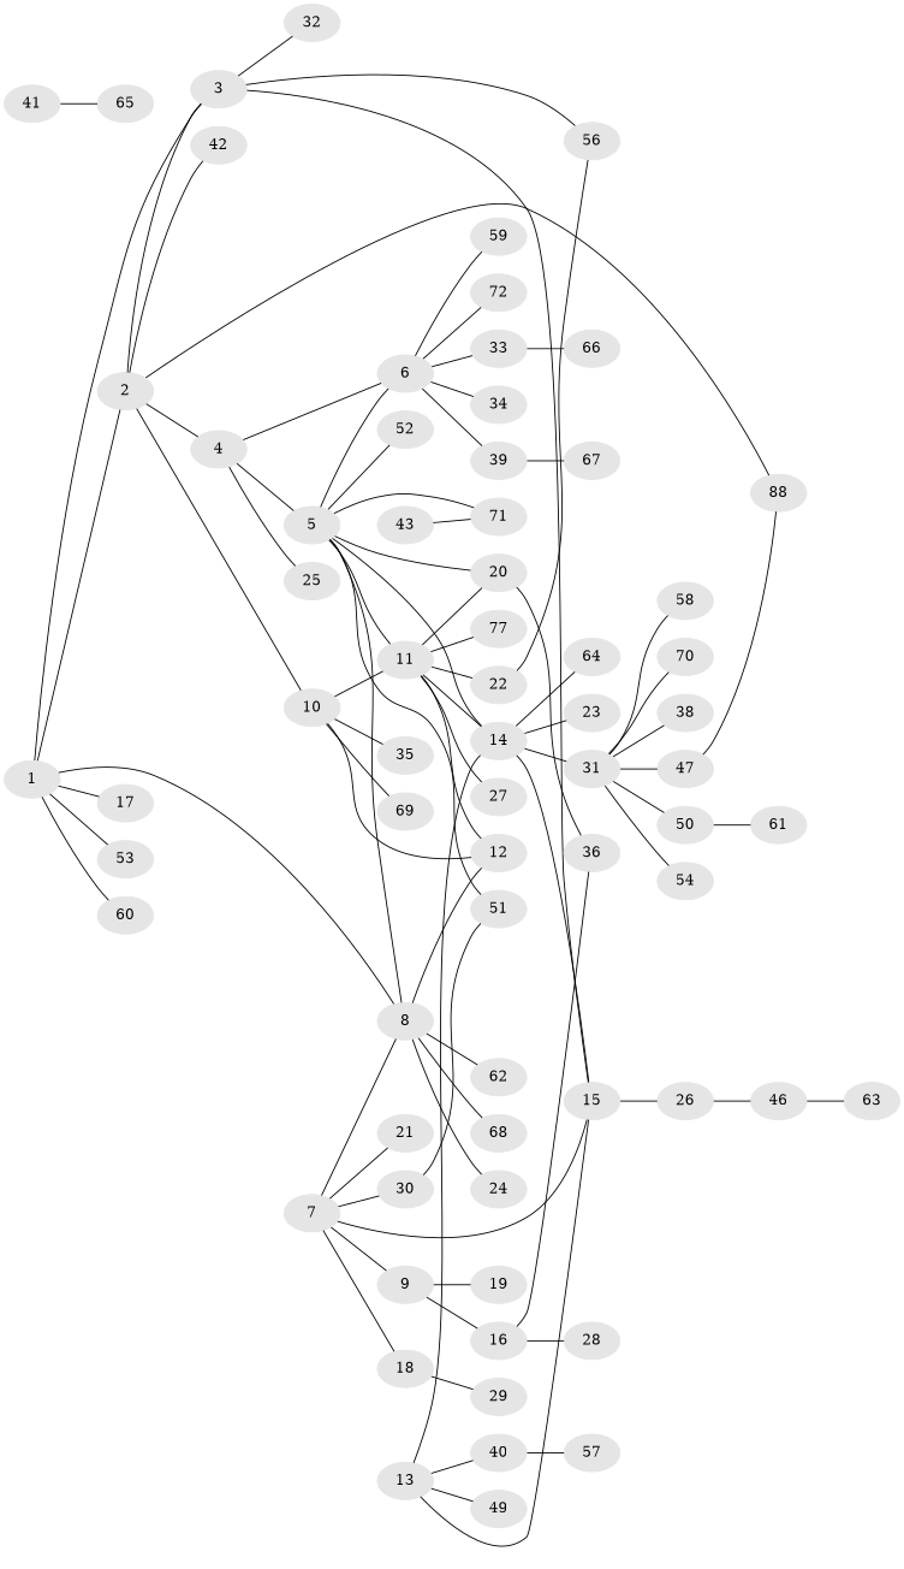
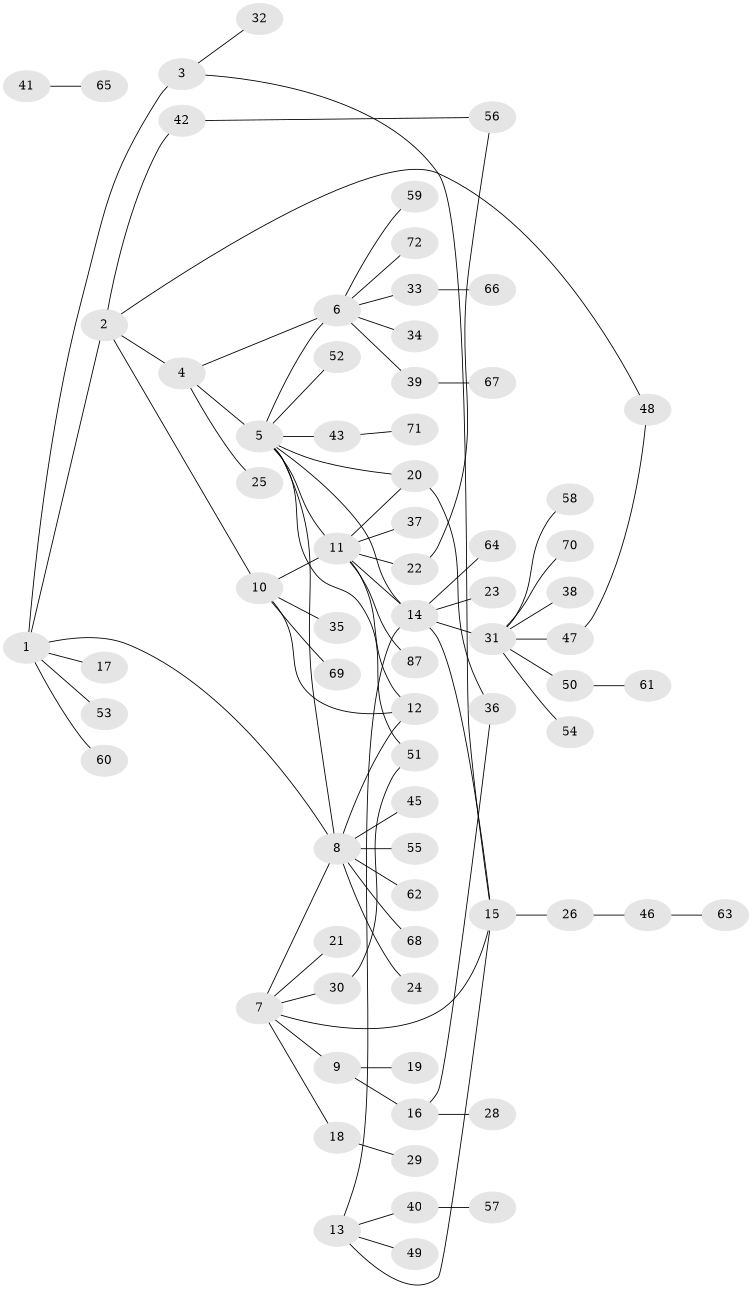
  graph {
    rankdir=LR
    node [color=gray90 style=filled]
    1
    2
    3
    8
    17
    53
    60
    4
    10
    42
-   48 [label=88]
+   48
    15
    32
    56
    12
    24
+   45
+   55
    62
    68
    41
    65
    5
    6
    25
    11
    35
    69
    26
    14
    20
    43
    51
    52
    33
    34
    39
    59
    72
    22
-   27
-   37 [label=77]
+   27 [label=87]
+   37
    23
    31
    64
    36
    71
    66
    67
    7
    9
    18
    21
    30
    16
    19
    29
    28
    13
    40
    49
    57
    70
    38
    47
    50
    54
    58
    46
    63
    61
    1 -- 2
    1 -- 3
    1 -- 8
    1 -- 17
    1 -- 53
    1 -- 60
-   2 -- 3
    2 -- 4
    2 -- 10
    2 -- 42
    2 -- 48
    3 -- 15
    3 -- 32
-   3 -- 56
+   42 -- 56
    8 -- 12
    8 -- 24
+   8 -- 45
+   8 -- 55
    8 -- 62
    8 -- 68
    4 -- 5
    4 -- 6
    4 -- 25
    10 -- 12
    10 -- 11
    10 -- 35
    10 -- 69
    15 -- 26
    41 -- 65
    5 -- 8
    5 -- 6
    5 -- 11
    5 -- 14
    5 -- 20
-   5 -- 71
+   5 -- 43
    5 -- 51
    5 -- 52
    6 -- 33
    6 -- 34
    6 -- 39
    6 -- 59
    6 -- 72
    11 -- 12
    11 -- 14
    11 -- 20
    11 -- 22
    11 -- 27
    11 -- 37
    26 -- 46
    14 -- 15
    14 -- 23
    14 -- 31
    14 -- 64
    20 -- 36
    43 -- 71
    33 -- 66
    39 -- 67
    22 -- 56
    31 -- 70
    31 -- 38
    31 -- 47
    31 -- 50
    31 -- 54
    31 -- 58
    7 -- 8
    7 -- 15
    7 -- 9
    7 -- 18
    7 -- 21
    7 -- 30
    9 -- 16
    9 -- 19
    18 -- 29
    30 -- 51
    16 -- 36
    16 -- 28
    13 -- 15
    13 -- 14
    13 -- 40
    13 -- 49
    40 -- 57
    47 -- 48
    50 -- 61
    46 -- 63
  }
